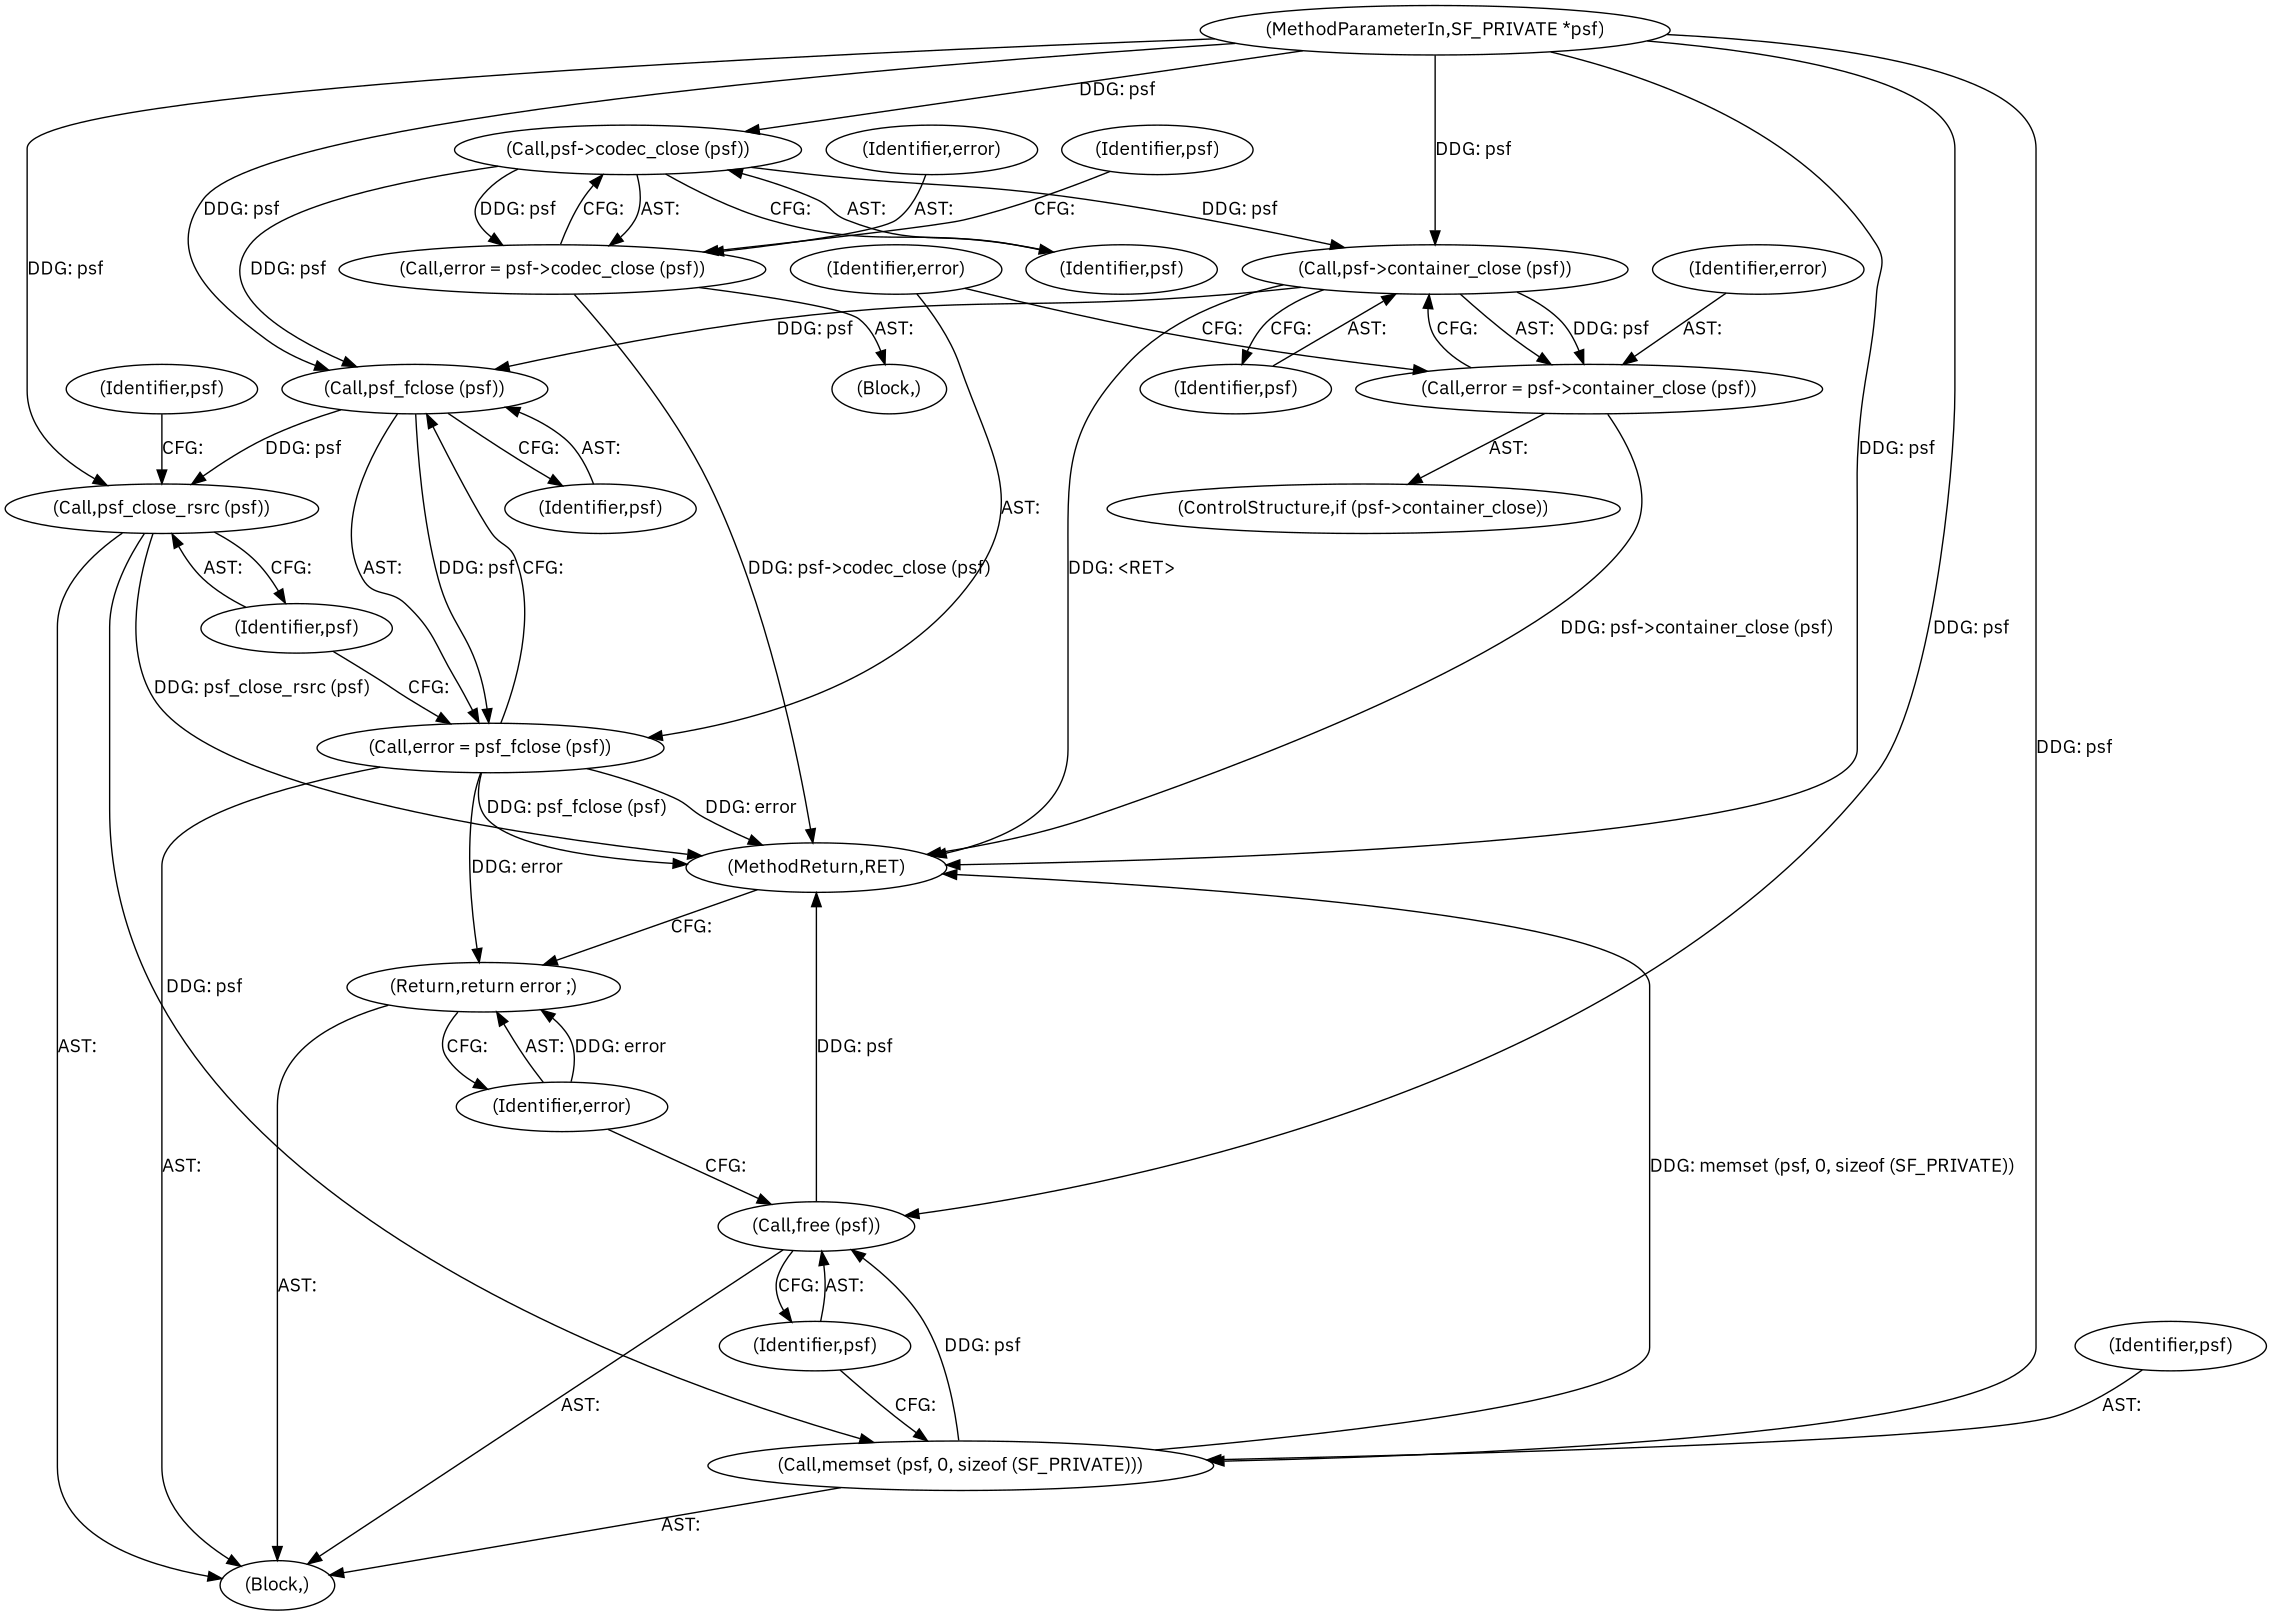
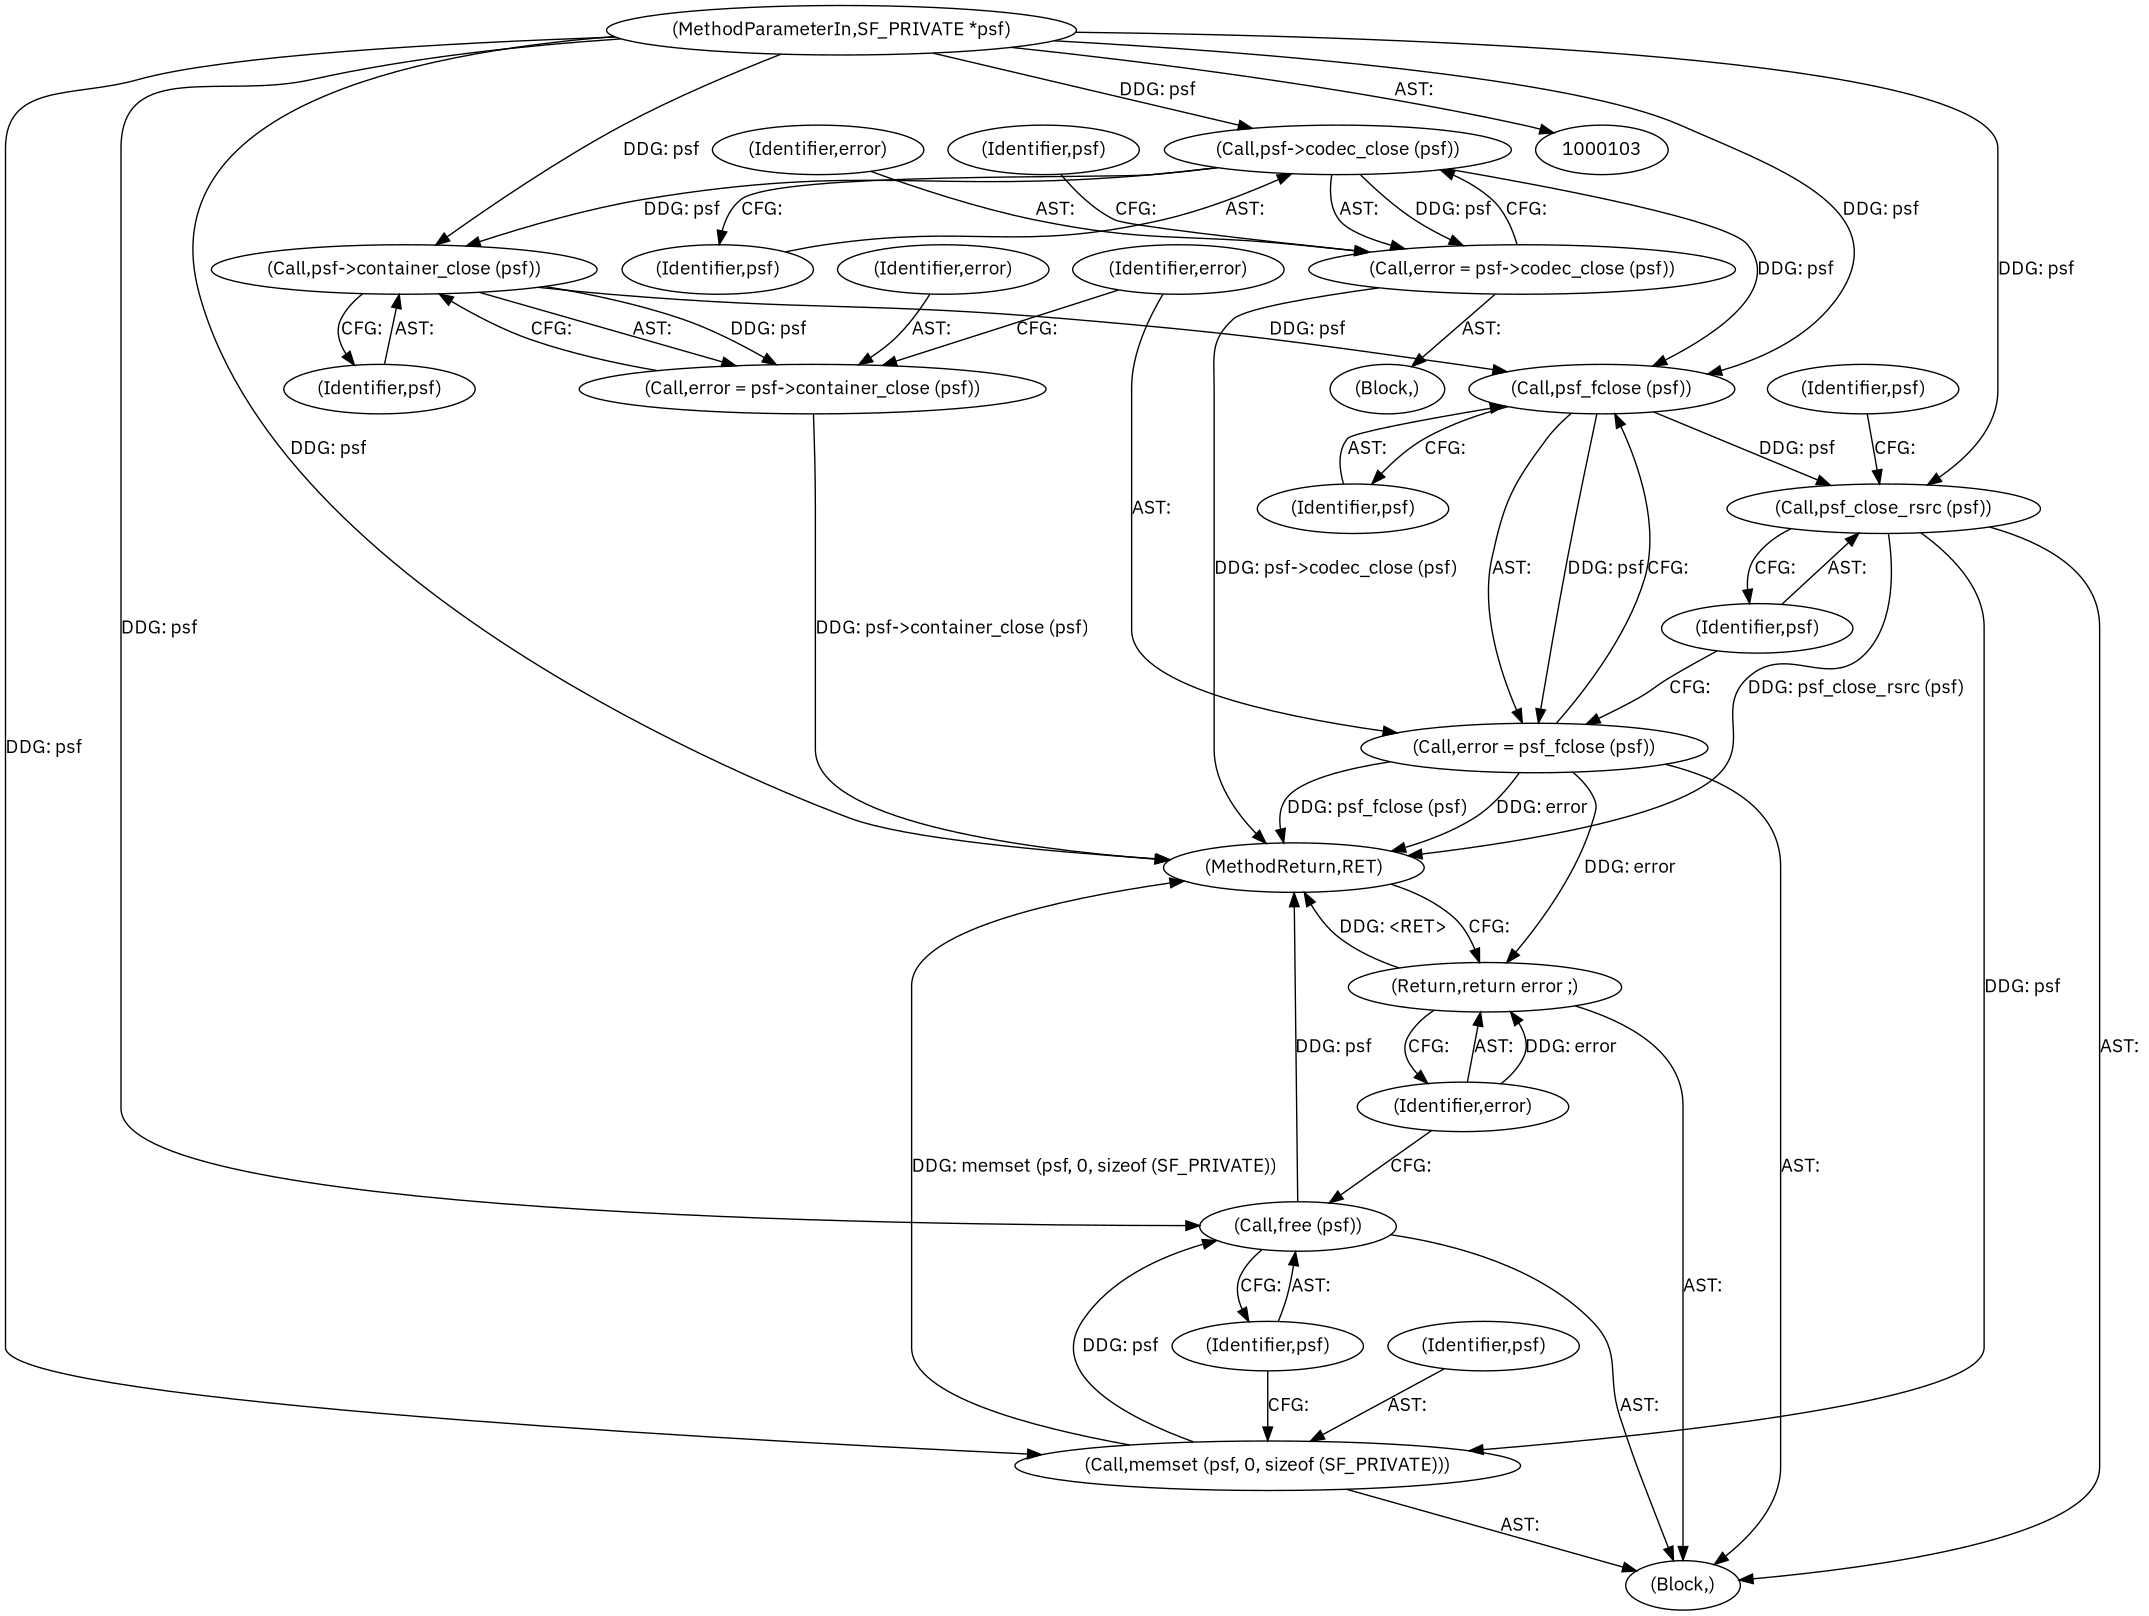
  digraph {
    fontname="IBM Plex Sans"
    node [fontname="IBM Plex Sans"]
    edge [fontname="IBM Plex Sans"]
    n1 [label="(Call,psf->codec_close (psf))"]
    n2 [label="(Call,error = psf->codec_close (psf))"]
    n3 [label="(Call,psf->container_close (psf))"]
    n4 [label="(Call,psf_fclose (psf))"]
    n5 [label="(Identifier,psf)"]
    n6 [label="(MethodReturn,RET)"]
    n7 [label="(Block,)"]
    n8 [label="(Call,error = psf->container_close (psf))"]
    n9 [label="(Identifier,psf)"]
    n10 [label="(Call,psf_close_rsrc (psf))"]
    n11 [label="(Call,error = psf_fclose (psf))"]
    n12 [label="(Identifier,psf)"]
    n13 [label="(MethodParameterIn,SF_PRIVATE *psf)"]
    n14 [label="(Call,memset (psf, 0, sizeof (SF_PRIVATE)))"]
    n15 [label="(Call,free (psf))"]
+   1000103
    n17 [label="(Block,)"]
    n18 [label="(Identifier,psf)"]
    n19 [label="(Identifier,psf)"]
    n20 [label="(Return,return error ;)"]
-   n21 [label="(ControlStructure,if (psf->container_close))"]
    n22 [label="(Identifier,error)"]
    n23 [label="(Identifier,error)"]
    n24 [label="(Identifier,psf)"]
    n25 [label="(Identifier,error)"]
    n26 [label="(Identifier,psf)"]
    n27 [label="(Identifier,error)"]
    n28 [label="(Identifier,psf)"]
    n1 -> n2 [label="AST: "]
    n1 -> n2 [label="DDG: psf"]
    n1 -> n3 [label="DDG: psf"]
    n1 -> n4 [label="DDG: psf"]
    n1 -> n5 [label="CFG: "]
    n2 -> n1 [label="CFG: "]
    n2 -> n6 [label="DDG: psf->codec_close (psf)"]
    n2 -> n7 [label="AST: "]
    n3 -> n4 [label="DDG: psf"]
    n3 -> n8 [label="AST: "]
    n3 -> n8 [label="DDG: psf"]
    n3 -> n9 [label="CFG: "]
    n4 -> n10 [label="DDG: psf"]
    n4 -> n11 [label="AST: "]
    n4 -> n11 [label="DDG: psf"]
    n4 -> n12 [label="CFG: "]
    n5 -> n1 [label="AST: "]
    n6 -> n20 [label="CFG: "]
    n8 -> n3 [label="CFG: "]
    n8 -> n6 [label="DDG: psf->container_close (psf)"]
-   n8 -> n21 [label="AST: "]
    n9 -> n3 [label="AST: "]
    n10 -> n6 [label="DDG: psf_close_rsrc (psf)"]
    n10 -> n14 [label="DDG: psf"]
    n10 -> n17 [label="AST: "]
    n10 -> n18 [label="CFG: "]
    n11 -> n4 [label="CFG: "]
    n11 -> n6 [label="DDG: error"]
    n11 -> n6 [label="DDG: psf_fclose (psf)"]
    n11 -> n17 [label="AST: "]
    n11 -> n20 [label="DDG: error"]
    n12 -> n4 [label="AST: "]
    n13 -> n1 [label="DDG: psf"]
    n13 -> n3 [label="DDG: psf"]
    n13 -> n4 [label="DDG: psf"]
    n13 -> n6 [label="DDG: psf"]
    n13 -> n10 [label="DDG: psf"]
    n13 -> n14 [label="DDG: psf"]
    n13 -> n15 [label="DDG: psf"]
+   n13 -> 1000103 [label="AST: "]
    n14 -> n6 [label="DDG: memset (psf, 0, sizeof (SF_PRIVATE))"]
    n14 -> n15 [label="DDG: psf"]
    n14 -> n17 [label="AST: "]
    n15 -> n6 [label="DDG: psf"]
    n15 -> n17 [label="AST: "]
    n15 -> n19 [label="CFG: "]
    n18 -> n10 [label="AST: "]
    n18 -> n11 [label="CFG: "]
    n19 -> n14 [label="CFG: "]
    n19 -> n15 [label="AST: "]
-   n3 -> n6 [label="DDG: <RET>"]
+   n20 -> n6 [label="DDG: <RET>"]
    n20 -> n17 [label="AST: "]
    n20 -> n22 [label="CFG: "]
    n22 -> n15 [label="CFG: "]
    n22 -> n20 [label="AST: "]
    n22 -> n20 [label="DDG: error"]
    n23 -> n2 [label="AST: "]
    n24 -> n10 [label="CFG: "]
    n25 -> n8 [label="CFG: "]
    n25 -> n11 [label="AST: "]
    n26 -> n2 [label="CFG: "]
    n27 -> n8 [label="AST: "]
    n28 -> n14 [label="AST: "]
  }
